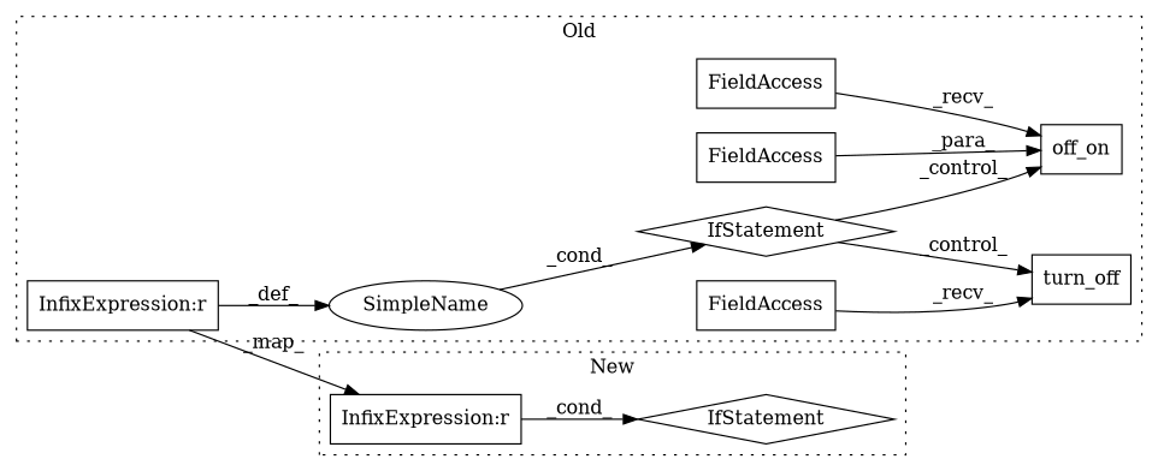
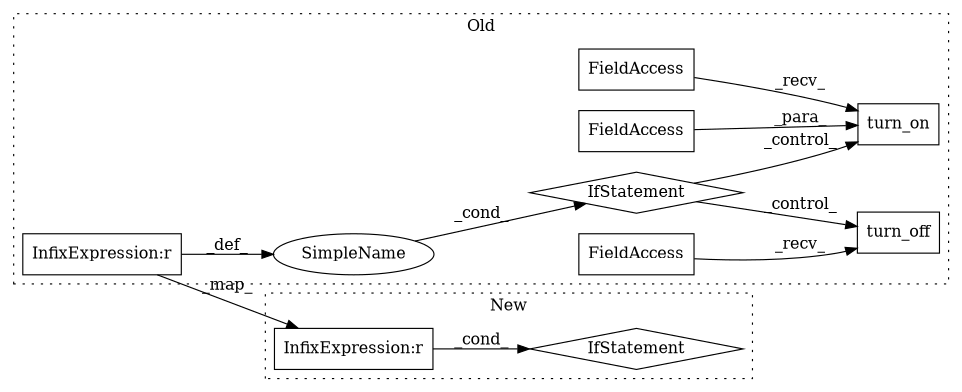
  digraph {
    rankdir=LR
    node [a=22 l=4 shape=box]
-   n1 [a=32 l="8,1" label=off_on s="3204,3226"]
+   n1 [a=32 l="8,1" label=turn_on s="3204,3226"]
    n2 [a=42 label=SimpleName shape=ellipse l=""]
    n3 [a=32 l="9,1" label=turn_off s="3296,3319"]
    n4 [a=27 label="InfixExpression:r" s=3162]
    n5 [l=26 label=FieldAccess s=3177]
    n6 [l=14 label=FieldAccess s=3212]
    n7 [l=26 label=FieldAccess s=3269]
    n8 [a=25 l="4,2" label=IfStatement s="3153,3167" shape=diamond]
    n9 [a=25 l=3 label=IfStatement s=3515 shape=diamond]
    n10 [a=27 label="InfixExpression:r" s=3509]
    subgraph cluster_1 {
      label=Old
      style=dotted
      n1
      n2
      n3
      n4
      n5
      n6
      n7
      n8
    }
    subgraph cluster_2 {
      label=New
      style=dotted
      n9
      n10
    }
    n2 -> n8 [label=_cond_]
    n4 -> n2 [label=_def_]
    n4 -> n10 [label=_map_]
    n5 -> n1 [label=_recv_]
    n6 -> n1 [label=_para_]
    n7 -> n3 [label=_recv_]
    n8 -> n1 [label=_control_]
    n8 -> n3 [label=_control_]
    n10 -> n9 [label=_cond_]
  }
